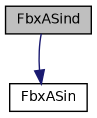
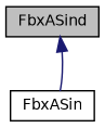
  digraph {
    rankdir=TB
    node [color=black fontname=Helvetica fontsize=10 shape=record style=filled]
    n1 [fillcolor=grey75 fontcolor=black height=0.2 label=FbxASind width=0.4]
    n2 [fillcolor=white height=0.2 label=FbxASin width=0.4]
-   n1 -> n2 [color=midnightblue fontname=Helvetica fontsize=10 labelfontname=Helvetica labelfontsize=10 style=solid]
+   n2 -> n1 [color=midnightblue fontname=Helvetica fontsize=10 labelfontname=Helvetica labelfontsize=10 style=solid]
  }
